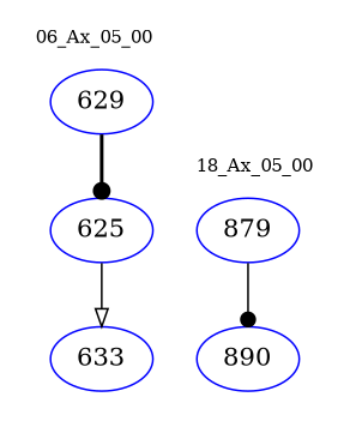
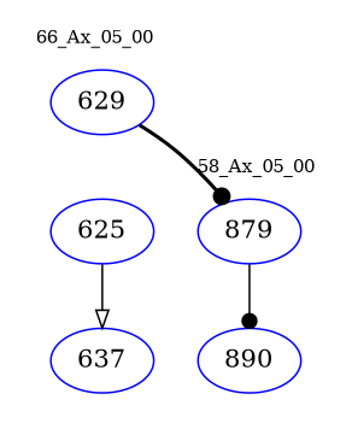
  digraph {
    node [color=blue]
    edge [arrowhead=dot color=black style=solid]
    n1 [label=629]
    n2 [label=625]
-   n3 [label=633]
+   n3 [label=637]
    n4 [label=879]
    n5 [label=890]
    subgraph cluster_1 {
      color=white
      fontsize=10
-     label="06_Ax_05_00"
+     label="66_Ax_05_00"
      n1
      n2
      n3
    }
    subgraph cluster_2 {
      color=white
      fontsize=10
-     label="18_Ax_05_00"
+     label="58_Ax_05_00"
      n4
      n5
    }
-   n1 -> n2 [style=bold]
+   n1 -> n4 [style=bold]
    n2 -> n3 [arrowhead=onormal]
    n4 -> n5
  }
